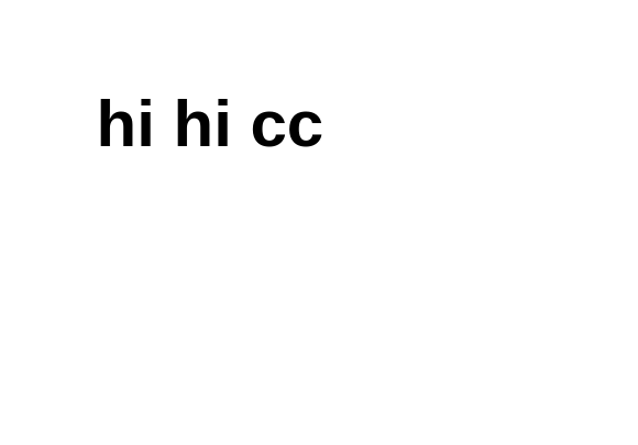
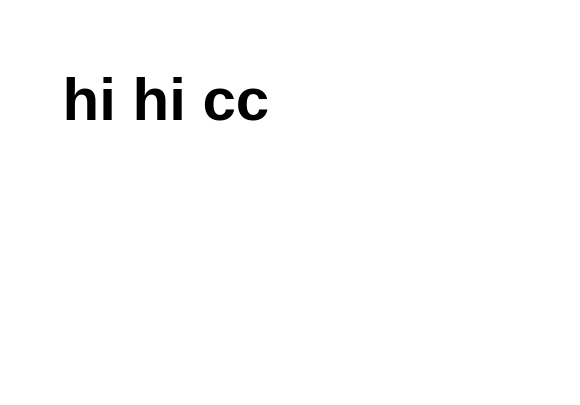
  <mxCell id="0" />
  <mxCell id="1" parent="0" />
- <mxCell id="2" value="&lt;h1&gt;hi hi cc&lt;/h1&gt;" style="text;html=1;spacing=5;spacingTop=-20;whiteSpace=wrap;overflow=hidden;rounded=0;" parent="1" vertex="1"><mxGeometry x="30" y="25" width="190" height="120" as="geometry" /></mxCell>
+ <mxCell id="2" value="&lt;h1&gt;hi hi cc&lt;/h1&gt;" style="text;html=1;spacing=5;spacingTop=-20;whiteSpace=wrap;overflow=hidden;rounded=0;" parent="1" vertex="1"><mxGeometry x="20" y="20" width="190" height="120" as="geometry" /></mxCell>
